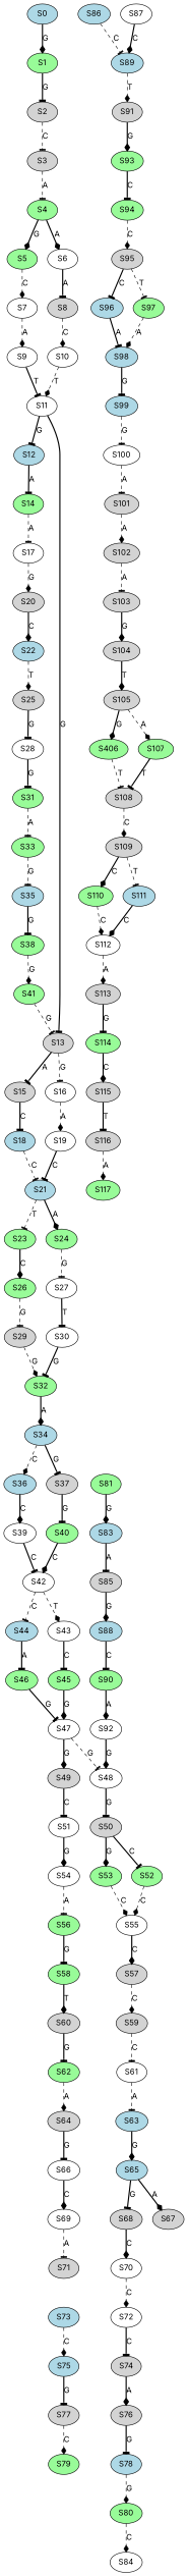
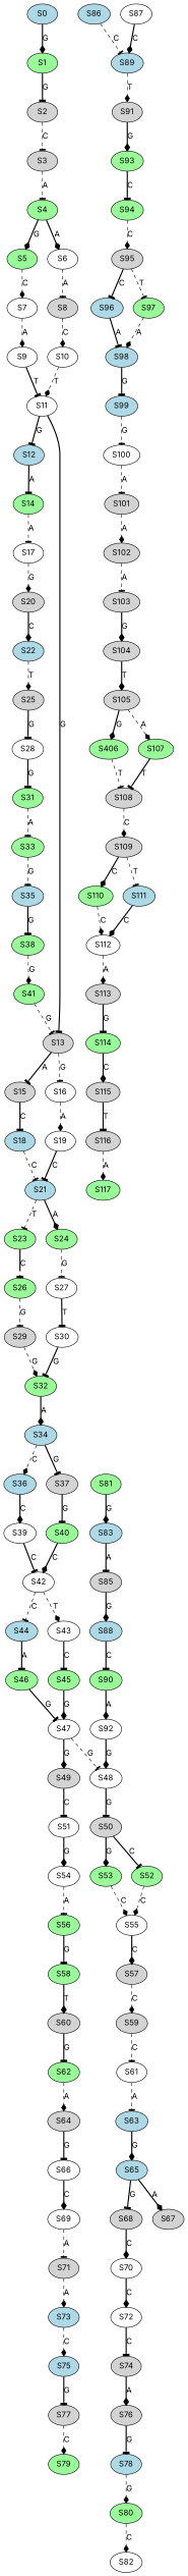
  strict digraph {
    fontname=Inter
    node [fillcolor=lightgrey fontname=Inter style=filled]
    edge [arrowhead=tee fontname=Inter style=bold]
    S0 [fillcolor=lightblue]
    S1 [fillcolor=palegreen]
    S2
    S3
    S4 [fillcolor=palegreen]
    S5 [fillcolor=palegreen]
    S6 [fillcolor=white]
    S7 [fillcolor=white]
    S8
    S9 [fillcolor=white]
    S10 [fillcolor=white]
    S11 [fillcolor=white]
    S12 [fillcolor=lightblue]
    S13
    S14 [fillcolor=palegreen]
    S15
    S16 [fillcolor=white]
    S17 [fillcolor=white]
    S18 [fillcolor=lightblue]
    S19 [fillcolor=white]
    S20
    S21 [fillcolor=lightblue]
    S22 [fillcolor=lightblue]
    S23 [fillcolor=palegreen]
    S24 [fillcolor=palegreen]
    S25
    S26 [fillcolor=palegreen]
    S27 [fillcolor=white]
    S28 [fillcolor=white]
    S29
    S30 [fillcolor=white]
    S31 [fillcolor=palegreen]
    S32 [fillcolor=palegreen]
    S33 [fillcolor=palegreen]
    S34 [fillcolor=lightblue]
    S35 [fillcolor=lightblue]
    S36 [fillcolor=lightblue]
    S37
    S38 [fillcolor=palegreen]
    S39 [fillcolor=white]
    S40 [fillcolor=palegreen]
    S41 [fillcolor=palegreen]
    S42 [fillcolor=white]
    S43 [fillcolor=white]
    S44 [fillcolor=lightblue]
    S45 [fillcolor=palegreen]
    S46 [fillcolor=palegreen]
    S47 [fillcolor=white]
    S48 [fillcolor=white]
    S49
    S50
    S51 [fillcolor=white]
    S52 [fillcolor=palegreen]
    S53 [fillcolor=palegreen]
    S54 [fillcolor=white]
    S55 [fillcolor=white]
    S56 [fillcolor=palegreen]
    S57
    S58 [fillcolor=palegreen]
    S59
    S60
    S61 [fillcolor=white]
    S62 [fillcolor=palegreen]
    S63 [fillcolor=lightblue]
    S64
    S65 [fillcolor=lightblue]
    S66 [fillcolor=white]
    S67
    S68
    S69 [fillcolor=white]
    S70 [fillcolor=white]
    S71
    S72 [fillcolor=white]
    S73 [fillcolor=lightblue]
    S74
    S75 [fillcolor=lightblue]
    S76
    S77
    S78 [fillcolor=lightblue]
    S79 [fillcolor=palegreen]
    S80 [fillcolor=palegreen]
-   S82 [fillcolor=white label=S84]
+   S82 [fillcolor=white]
    S81 [fillcolor=palegreen]
    S83 [fillcolor=lightblue]
    S85
    S88 [fillcolor=lightblue]
    S86 [fillcolor=lightblue]
    S89 [fillcolor=lightblue]
    S87 [fillcolor=white]
    S90 [fillcolor=palegreen]
    S91
    S92 [fillcolor=white]
    S93 [fillcolor=palegreen]
    S94 [fillcolor=palegreen]
    S95
    S96 [fillcolor=lightblue]
    S97 [fillcolor=palegreen]
    S98 [fillcolor=lightblue]
    S99 [fillcolor=lightblue]
    S100 [fillcolor=white]
    S101
    S102
    S103
    S104
    S105
    n106 [fillcolor=palegreen label=S406]
    S107 [fillcolor=palegreen]
    S108
    S109
    S110 [fillcolor=palegreen]
    S111 [fillcolor=lightblue]
    S112 [fillcolor=white]
    S113
    S114 [fillcolor=palegreen]
    S115
    S116
    S117 [fillcolor=palegreen]
    S0 -> S1 [arrowhead=diamond label=G]
    S1 -> S2 [label=G]
    S2 -> S3 [label=C style=dashed]
    S3 -> S4 [label=A style=dashed]
    S4 -> S5 [arrowhead=diamond label=G]
    S4 -> S6 [arrowhead=diamond label=A]
    S5 -> S7 [arrowhead=diamond label=C style=dashed]
-   S6 -> S8 [label=A]
+   S6 -> S8 [label=A style=dashed]
    S7 -> S9 [arrowhead=diamond label=A style=dashed]
    S8 -> S10 [arrowhead=diamond label=C style=dashed]
    S9 -> S11 [label=T]
    S10 -> S11 [arrowhead=diamond label=T style=dashed]
    S11 -> S12 [label=G]
    S11 -> S13 [label=G]
    S12 -> S14 [label=A]
    S13 -> S15 [label=A]
    S13 -> S16 [label=G style=dashed]
    S14 -> S17 [label=A style=dashed]
    S15 -> S18 [label=C]
    S16 -> S19 [arrowhead=diamond label=A style=dashed]
    S17 -> S20 [arrowhead=diamond label=G style=dashed]
    S18 -> S21 [label=C style=dashed]
    S19 -> S21 [label=C]
    S20 -> S22 [arrowhead=diamond label=C]
    S21 -> S23 [label=T style=dashed]
    S21 -> S24 [arrowhead=diamond label=A]
    S22 -> S25 [arrowhead=diamond label=T style=dashed]
-   S23 -> S26 [arrowhead=diamond label=C]
+   S23 -> S26 [label=C]
    S24 -> S27 [label=G style=dashed]
    S25 -> S28 [label=G]
    S26 -> S29 [label=G style=dashed]
    S27 -> S30 [label=T]
    S28 -> S31 [label=G]
    S29 -> S32 [arrowhead=diamond label=G style=dashed]
    S30 -> S32 [label=G]
    S31 -> S33 [label=A style=dashed]
    S32 -> S34 [arrowhead=diamond label=A]
    S33 -> S35 [label=G style=dashed]
    S34 -> S36 [arrowhead=diamond label=C style=dashed]
    S34 -> S37 [label=G]
    S35 -> S38 [label=G]
    S36 -> S39 [arrowhead=diamond label=C]
    S37 -> S40 [label=G]
    S38 -> S41 [arrowhead=diamond label=G style=dashed]
    S39 -> S42 [label=C]
    S40 -> S42 [arrowhead=diamond label=C]
    S41 -> S13 [label=G style=dashed]
    S42 -> S43 [arrowhead=diamond label=T style=dashed]
    S42 -> S44 [label=C style=dashed]
    S43 -> S45 [label=C]
    S44 -> S46 [label=A]
    S45 -> S47 [arrowhead=diamond label=G]
    S46 -> S47 [label=G]
    S47 -> S48 [label=G style=dashed]
    S47 -> S49 [arrowhead=diamond label=G]
    S48 -> S50 [label=G]
    S49 -> S51 [label=C]
    S50 -> S52 [label=C]
    S50 -> S53 [arrowhead=diamond label=G]
    S51 -> S54 [arrowhead=diamond label=G]
    S52 -> S55 [arrowhead=diamond label=C style=dashed]
    S53 -> S55 [arrowhead=diamond label=C style=dashed]
    S54 -> S56 [label=A style=dashed]
    S55 -> S57 [arrowhead=diamond label=C]
    S56 -> S58 [label=G]
    S57 -> S59 [arrowhead=diamond label=C style=dashed]
    S58 -> S60 [arrowhead=diamond label=T]
    S59 -> S61 [label=C style=dashed]
    S60 -> S62 [label=G]
    S61 -> S63 [label=A style=dashed]
    S62 -> S64 [arrowhead=diamond label=A style=dashed]
    S63 -> S65 [arrowhead=diamond label=G]
    S64 -> S66 [label=G]
    S65 -> S67 [arrowhead=diamond label=A]
    S65 -> S68 [label=G]
    S66 -> S69 [arrowhead=diamond label=C]
    S68 -> S70 [arrowhead=diamond label=C]
    S69 -> S71 [label=A style=dashed]
-   S70 -> S72 [arrowhead=diamond label=C style=dashed]
+   S70 -> S72 [arrowhead=diamond label=C]
+   S71 -> S73 [arrowhead=diamond label=A style=dashed]
    S72 -> S74 [label=C]
    S73 -> S75 [arrowhead=diamond label=C style=dashed]
    S74 -> S76 [arrowhead=diamond label=A]
    S75 -> S77 [label=G]
    S76 -> S78 [label=G]
    S77 -> S79 [arrowhead=diamond label=C style=dashed]
    S78 -> S80 [arrowhead=diamond label=G style=dashed]
    S80 -> S82 [arrowhead=diamond label=C style=dashed]
    S81 -> S83 [arrowhead=diamond label=G]
    S83 -> S85 [label=A]
    S85 -> S88 [arrowhead=diamond label=G]
    S88 -> S90 [label=C]
    S86 -> S89 [label=C style=dashed]
    S89 -> S91 [arrowhead=diamond label=T style=dashed]
    S87 -> S89 [arrowhead=diamond label=C]
    S90 -> S92 [arrowhead=diamond label=A]
    S91 -> S93 [arrowhead=diamond label=G]
    S92 -> S48 [arrowhead=diamond label=G]
    S93 -> S94 [label=C]
    S94 -> S95 [arrowhead=diamond label=C style=dashed]
    S95 -> S96 [label=C]
    S95 -> S97 [label=T style=dashed]
    S96 -> S98 [label=A]
    S97 -> S98 [arrowhead=diamond label=A style=dashed]
    S98 -> S99 [label=G]
    S99 -> S100 [label=G style=dashed]
    S100 -> S101 [label=A style=dashed]
    S101 -> S102 [arrowhead=diamond label=A style=dashed]
    S102 -> S103 [label=A style=dashed]
    S103 -> S104 [arrowhead=diamond label=G]
    S104 -> S105 [arrowhead=diamond label=T]
    S105 -> n106 [arrowhead=diamond label=G]
    S105 -> S107 [arrowhead=diamond label=A style=dashed]
    n106 -> S108 [label=T style=dashed]
    S107 -> S108 [label=T]
    S108 -> S109 [arrowhead=diamond label=C style=dashed]
    S109 -> S110 [arrowhead=diamond label=C]
    S109 -> S111 [label=T style=dashed]
    S110 -> S112 [arrowhead=diamond label=C style=dashed]
    S111 -> S112 [arrowhead=diamond label=C]
    S112 -> S113 [arrowhead=diamond label=A style=dashed]
    S113 -> S114 [label=G]
    S114 -> S115 [arrowhead=diamond label=C]
    S115 -> S116 [label=T]
    S116 -> S117 [arrowhead=diamond label=A style=dashed]
  }
